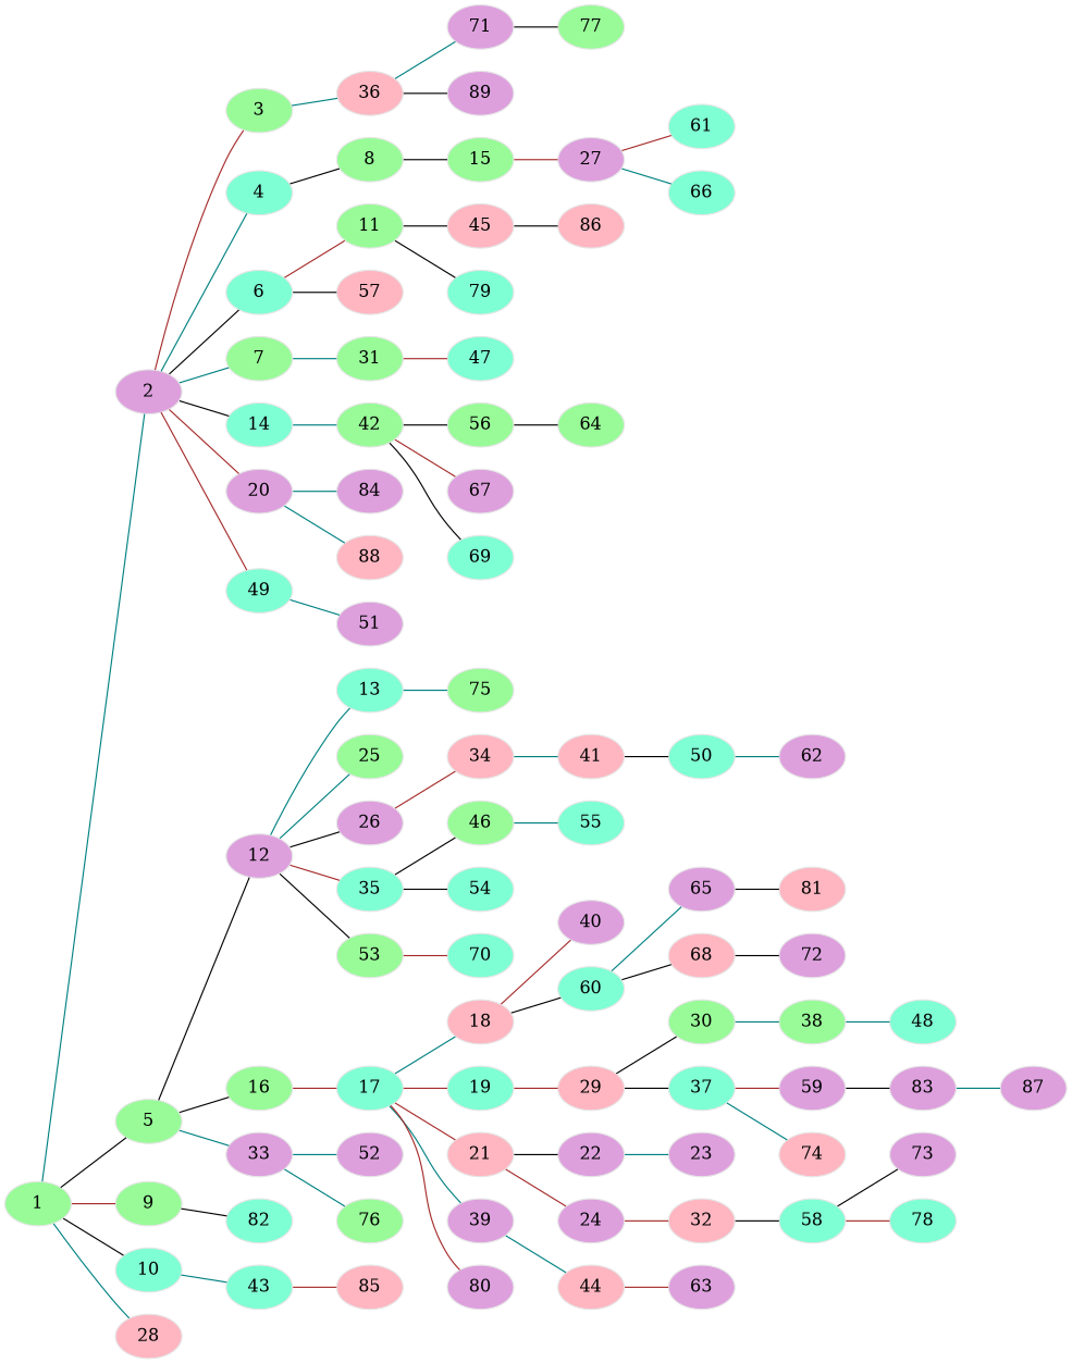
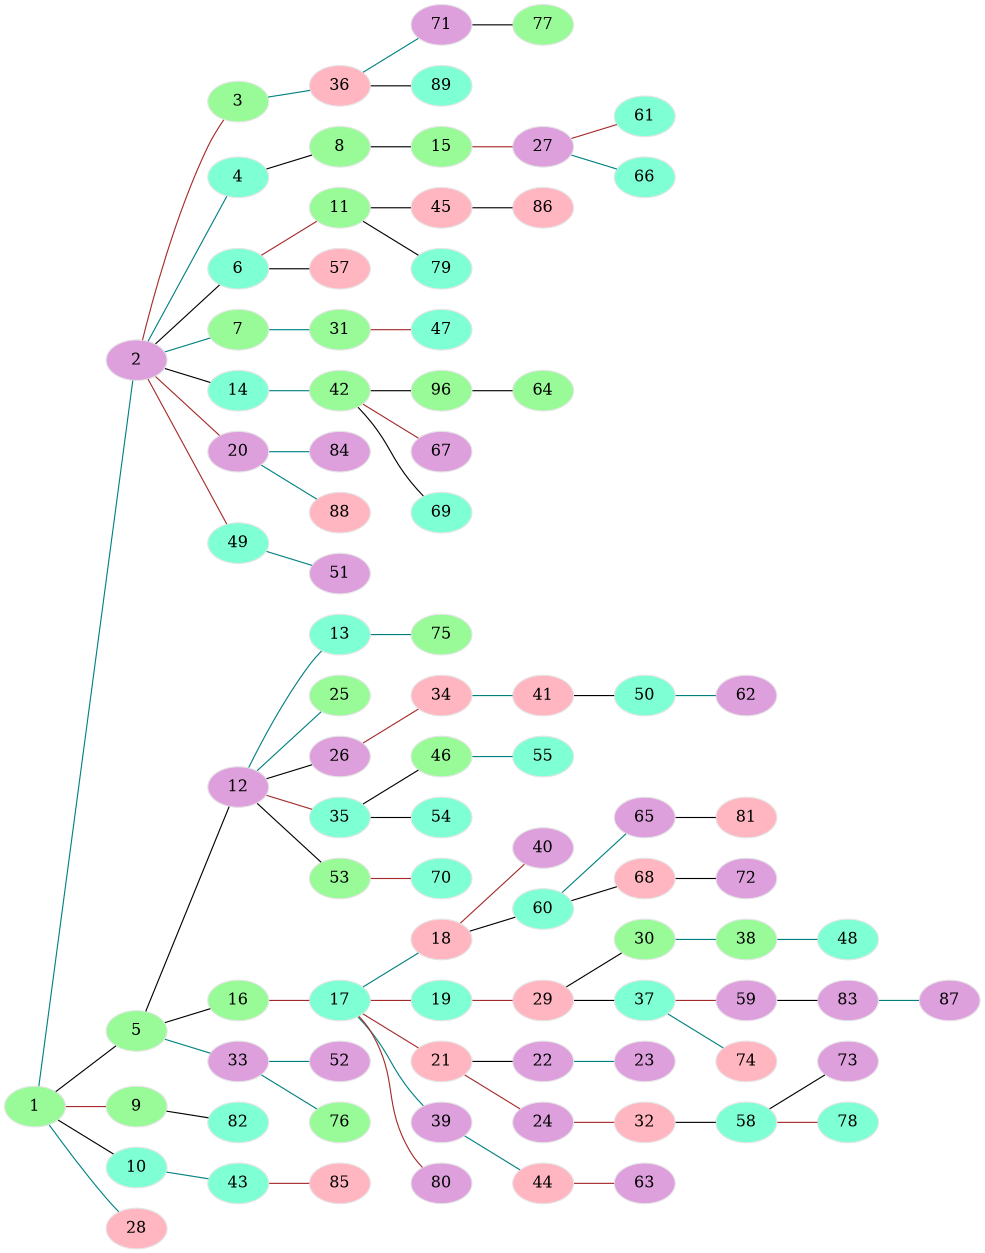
  graph {
    rankdir=LR
    node [color=gray90 fillcolor=plum style=filled]
    edge [color=black]
    1 [fillcolor=palegreen]
    2
    5 [fillcolor=palegreen]
    9 [fillcolor=palegreen]
    10 [fillcolor=aquamarine]
    28 [fillcolor=lightpink]
    3 [fillcolor=palegreen]
    4 [fillcolor=aquamarine]
    6 [fillcolor=aquamarine]
    7 [fillcolor=palegreen]
    14 [fillcolor=aquamarine]
    20
    49 [fillcolor=aquamarine]
    12
    16 [fillcolor=palegreen]
    33
    82 [fillcolor=aquamarine]
    43 [fillcolor=aquamarine]
    36 [fillcolor=lightpink]
    8 [fillcolor=palegreen]
    11 [fillcolor=palegreen]
    57 [fillcolor=lightpink]
    31 [fillcolor=palegreen]
    42 [fillcolor=palegreen]
    84
    88 [fillcolor=lightpink]
    51
    71
-   89
+   89 [fillcolor=aquamarine]
    15 [fillcolor=palegreen]
    13 [fillcolor=aquamarine]
    25 [fillcolor=palegreen]
    26
    35 [fillcolor=aquamarine]
    53 [fillcolor=palegreen]
    17 [fillcolor=aquamarine]
    52
    76 [fillcolor=palegreen]
    45 [fillcolor=lightpink]
    79 [fillcolor=aquamarine]
    47 [fillcolor=aquamarine]
    27
    85 [fillcolor=lightpink]
    86 [fillcolor=lightpink]
    75 [fillcolor=palegreen]
    34 [fillcolor=lightpink]
    46 [fillcolor=palegreen]
    54 [fillcolor=aquamarine]
    70 [fillcolor=aquamarine]
-   56 [fillcolor=palegreen]
+   56 [fillcolor=palegreen label=96]
    67
    69 [fillcolor=aquamarine]
    61 [fillcolor=aquamarine]
    66 [fillcolor=aquamarine]
    18 [fillcolor=lightpink]
    19 [fillcolor=aquamarine]
    21 [fillcolor=lightpink]
    39
    80
    40
    60 [fillcolor=aquamarine]
    29 [fillcolor=lightpink]
    22
    24
    44 [fillcolor=lightpink]
    65
    68 [fillcolor=lightpink]
    30 [fillcolor=palegreen]
    37 [fillcolor=aquamarine]
    23
    32 [fillcolor=lightpink]
    58 [fillcolor=aquamarine]
    41 [fillcolor=lightpink]
    38 [fillcolor=palegreen]
    59
    74 [fillcolor=lightpink]
    48 [fillcolor=aquamarine]
    73
    78 [fillcolor=aquamarine]
    50 [fillcolor=aquamarine]
    55 [fillcolor=aquamarine]
    77 [fillcolor=palegreen]
    83
    63
    62
    64 [fillcolor=palegreen]
    87
    81 [fillcolor=lightpink]
    72
    1 -- 2 [color=teal]
    1 -- 5
    1 -- 9 [color=brown]
    1 -- 10
    1 -- 28 [color=teal]
    2 -- 3 [color=brown]
    2 -- 4 [color=teal]
    2 -- 6
    2 -- 7 [color=teal]
    2 -- 14
    2 -- 20 [color=brown]
    2 -- 49 [color=brown]
    5 -- 12
    5 -- 16
    5 -- 33 [color=teal]
    9 -- 82
    10 -- 43 [color=teal]
    3 -- 36 [color=teal]
    4 -- 8
    6 -- 11 [color=brown]
    6 -- 57
    7 -- 31 [color=teal]
    14 -- 42 [color=teal]
    20 -- 84 [color=teal]
    20 -- 88 [color=teal]
    49 -- 51 [color=teal]
    12 -- 13 [color=teal]
    12 -- 25 [color=teal]
    12 -- 26
    12 -- 35 [color=brown]
    12 -- 53
    16 -- 17 [color=brown]
    33 -- 52 [color=teal]
    33 -- 76 [color=teal]
    43 -- 85 [color=brown]
    36 -- 71 [color=teal]
    36 -- 89
    8 -- 15
    11 -- 45
    11 -- 79
    31 -- 47 [color=brown]
    42 -- 56
    42 -- 67 [color=brown]
    42 -- 69
    71 -- 77
    15 -- 27 [color=brown]
    13 -- 75 [color=teal]
    26 -- 34 [color=brown]
    35 -- 46
    35 -- 54
    53 -- 70 [color=brown]
    17 -- 18 [color=teal]
    17 -- 19 [color=brown]
    17 -- 21 [color=brown]
    17 -- 39 [color=teal]
    17 -- 80 [color=brown]
    45 -- 86
    27 -- 61 [color=brown]
    27 -- 66 [color=teal]
    34 -- 41 [color=teal]
    46 -- 55 [color=teal]
    56 -- 64
    18 -- 40 [color=brown]
    18 -- 60
    19 -- 29 [color=brown]
    21 -- 22
    21 -- 24 [color=brown]
    39 -- 44 [color=teal]
    60 -- 65 [color=teal]
    60 -- 68
    29 -- 30
    29 -- 37
    22 -- 23 [color=teal]
    24 -- 32 [color=brown]
    44 -- 63 [color=brown]
    65 -- 81
    68 -- 72
    30 -- 38 [color=teal]
    37 -- 59 [color=brown]
    37 -- 74 [color=teal]
    32 -- 58
    58 -- 73
    58 -- 78 [color=brown]
    41 -- 50
    38 -- 48 [color=teal]
    59 -- 83
    50 -- 62 [color=teal]
    83 -- 87 [color=teal]
  }
